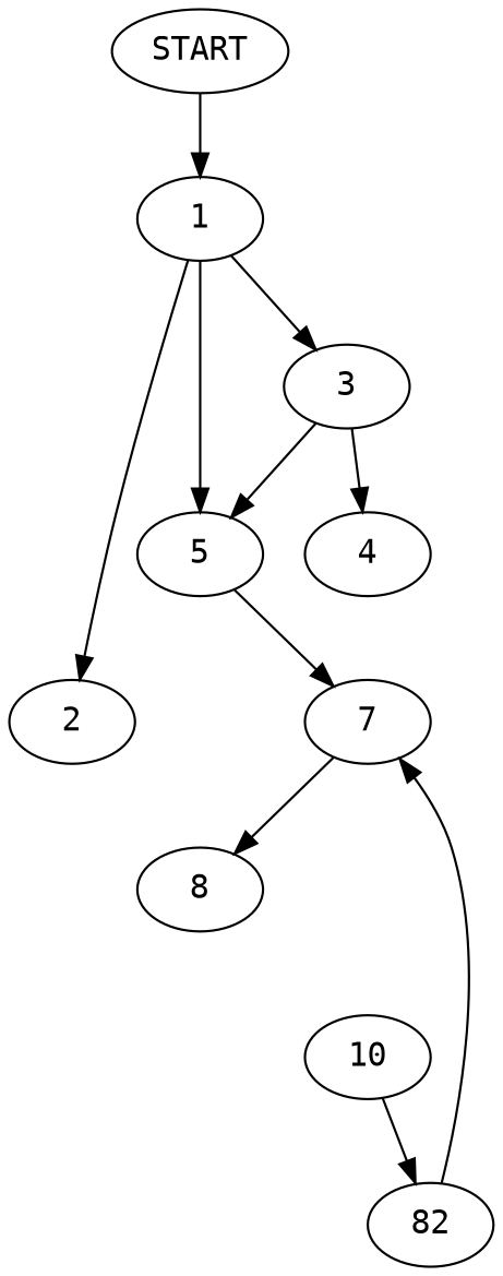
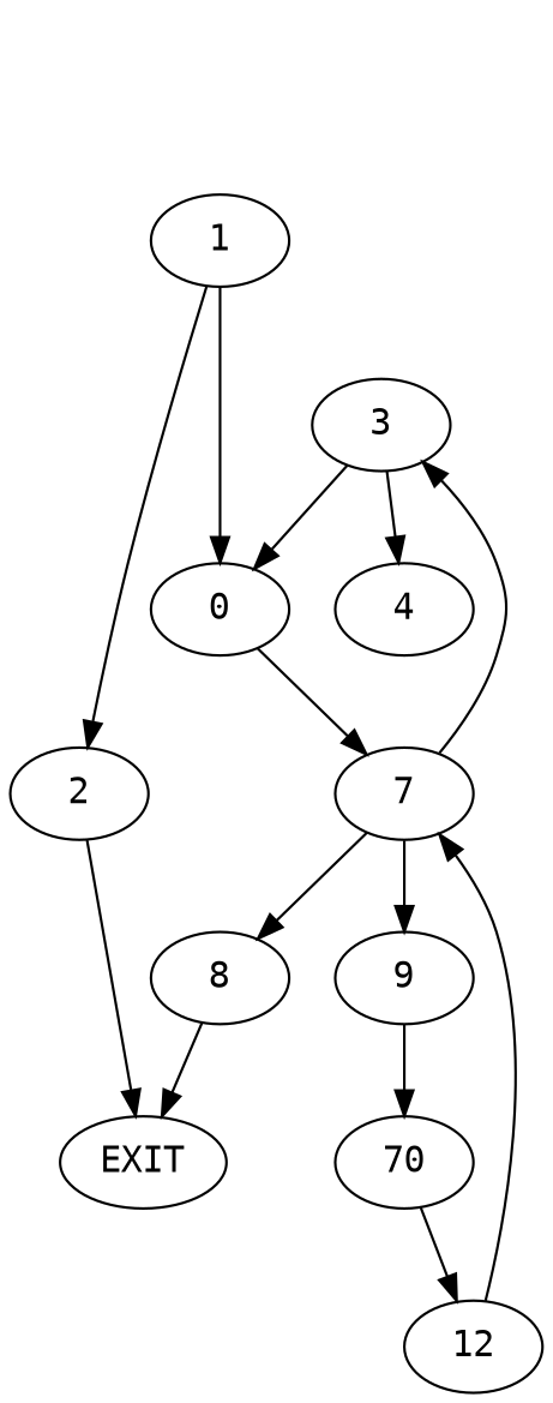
  digraph {
    fontname="DejaVu Sans Mono"
    node [fontname="DejaVu Sans Mono"]
    edge [fontname="DejaVu Sans Mono"]
-   n1 [label=START]
    1
    2
    3
-   5
+   5 [label=0]
+   n6 [label=EXIT]
    4
    7
    8
-   10
-   12 [label=82]
-   n1 -> 1
+   9
+   10 [label=70]
+   12
    1 -> 2
-   1 -> 3
+   7 -> 3
    1 -> 5
+   2 -> n6
    3 -> 5
    3 -> 4
    5 -> 7
    7 -> 8
+   7 -> 9
+   8 -> n6
+   9 -> 10
    10 -> 12
    12 -> 7
  }
